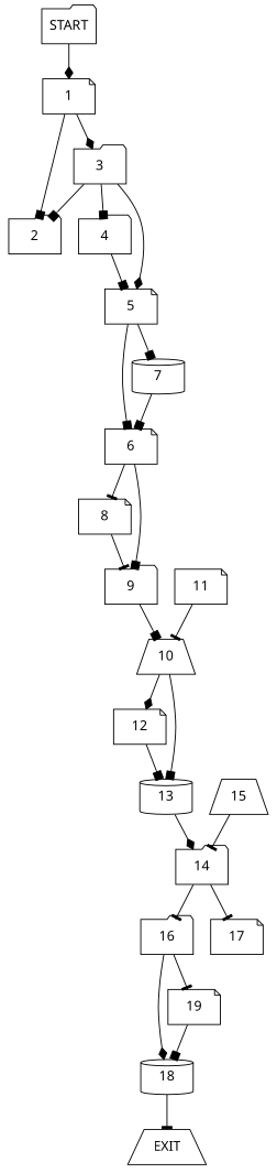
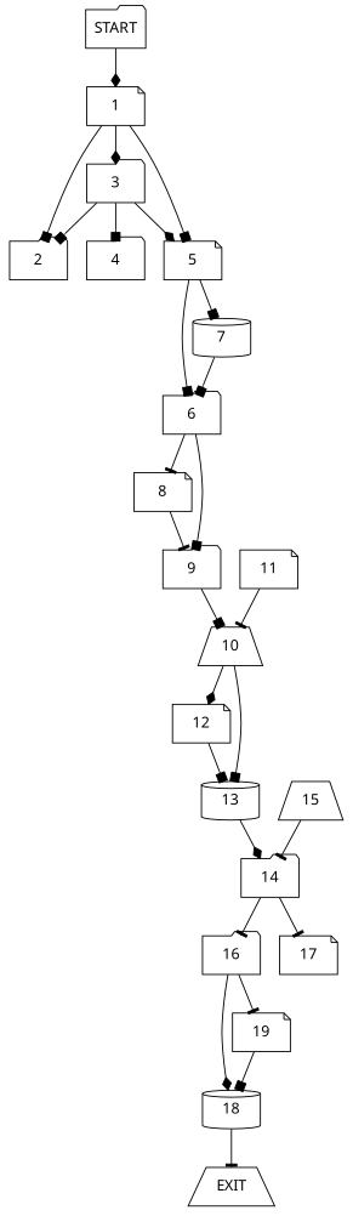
  digraph {
    fontname="Noto Sans"
    node [fontname="Noto Sans" shape=note]
    edge [arrowhead=box fontname="Noto Sans"]
    n1 [label=START shape=folder]
    1
    2 [shape=folder]
    3 [shape=folder]
    n5 [label=EXIT shape=trapezium]
    4 [shape=folder]
    5
-   6
+   6 [shape=folder]
    7 [shape=cylinder]
    8
    9 [shape=folder]
    10 [shape=trapezium]
    12
    13 [shape=cylinder]
    11
    14 [shape=folder]
    16 [shape=folder]
    17
    15 [shape=trapezium]
    18 [shape=cylinder]
    19
    n1 -> 1 [arrowhead=diamond]
    1 -> 2
    1 -> 3 [arrowhead=diamond]
    3 -> 2
    3 -> 4
    3 -> 5 [arrowhead=diamond]
-   4 -> 5
+   1 -> 5
    5 -> 6
    5 -> 7
    6 -> 8 [arrowhead=tee]
    6 -> 9
    7 -> 6
    8 -> 9 [arrowhead=tee]
    9 -> 10
    10 -> 12 [arrowhead=diamond]
    10 -> 13
    12 -> 13
    13 -> 14 [arrowhead=diamond]
    11 -> 10 [arrowhead=tee]
    14 -> 16 [arrowhead=tee]
    14 -> 17 [arrowhead=tee]
    16 -> 18 [arrowhead=diamond]
    16 -> 19 [arrowhead=tee]
    15 -> 14 [arrowhead=tee]
    18 -> n5 [arrowhead=tee]
    19 -> 18
  }
